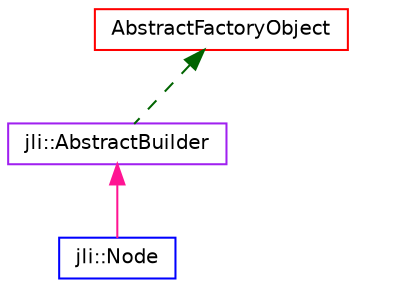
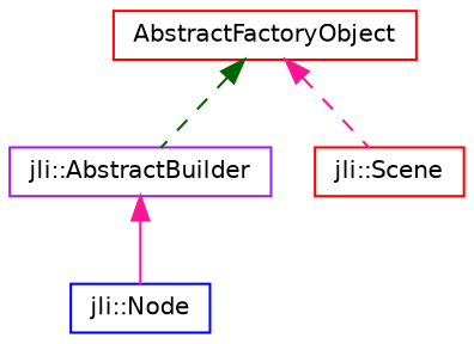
  digraph {
    rankdir=TB
    node [color=red fillcolor=white fontname=Helvetica fontsize=10 shape=record style=filled]
    edge [color=deeppink dir=back fontname=Helvetica fontsize=10 labelfontname=Helvetica labelfontsize=10 style=dashed]
    n1 [height=0.2 label=AbstractFactoryObject width=0.4]
    n2 [color=purple height=0.2 label="jli::AbstractBuilder" width=0.4]
+   n3 [height=0.2 label="jli::Scene" width=0.4]
    n4 [color=blue height=0.2 label="jli::Node" width=0.4]
    n1 -> n2 [color=darkgreen]
+   n1 -> n3
    n2 -> n4 [style=solid]
  }
